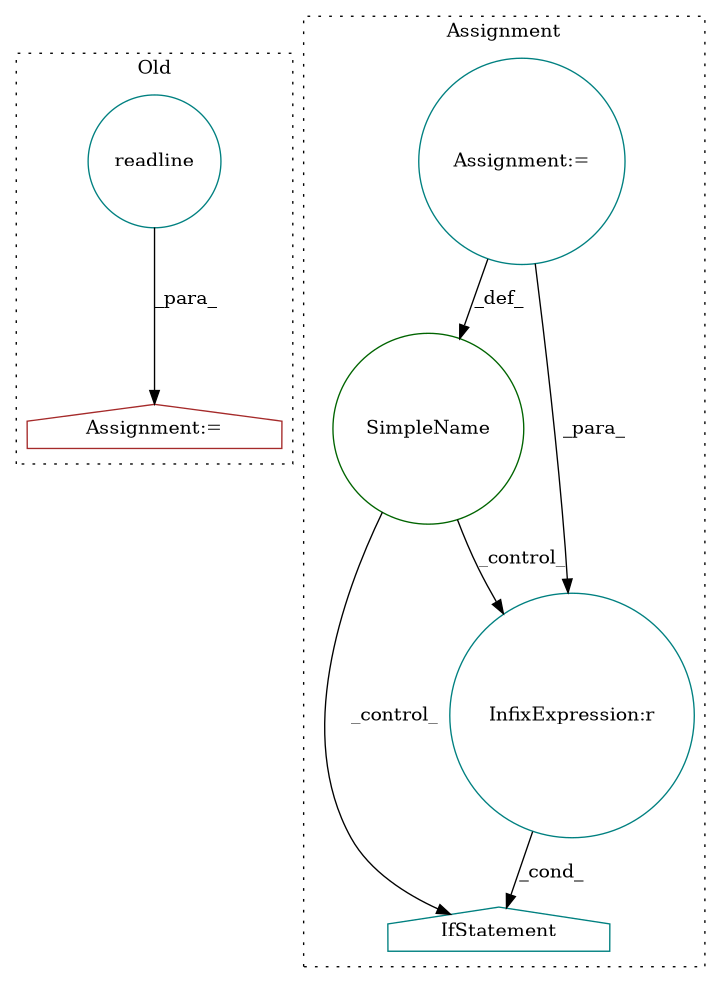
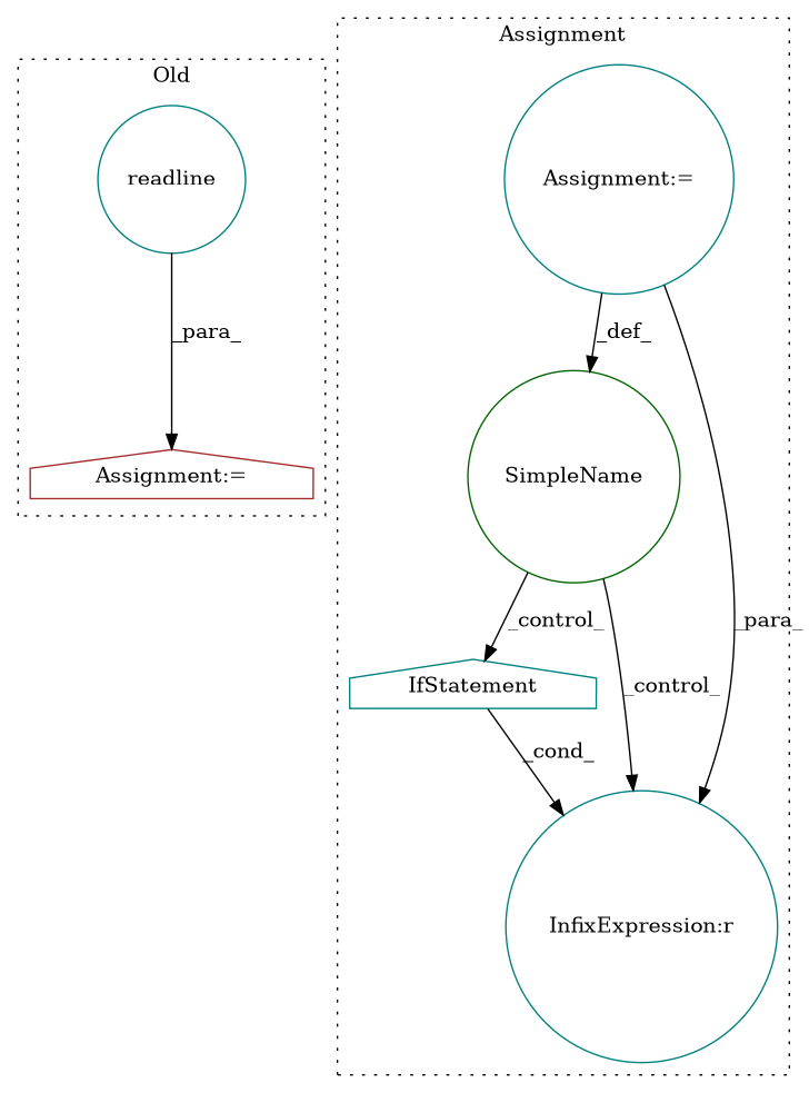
  digraph {
    node [a=7 color=teal l=1 shape=circle]
    n1 [a=32 l=10 label=readline s=1256]
    n2 [color=brown label="Assignment:=" s=1251 shape=house]
    n3 [a=25 l="4,2" label=IfStatement s="1654,1690" shape=house]
    n4 [a=42 color=darkgreen label=SimpleName l=""]
    n5 [a=27 l=4 label="InfixExpression:r" s=1663]
    n6 [label="Assignment:=" s=1339]
    subgraph cluster_1 {
      label=Old
      style=dotted
      n1
      n2
    }
    subgraph cluster_2 {
      label=Assignment
      style=dotted
      n3
      n4
      n5
      n6
    }
    n1 -> n2 [label=_para_]
    n4 -> n3 [label=_control_]
    n4 -> n5 [label=_control_]
-   n5 -> n3 [label=_cond_]
+   n3 -> n5 [label=_cond_]
    n6 -> n4 [label=_def_]
    n6 -> n5 [label=_para_]
  }
